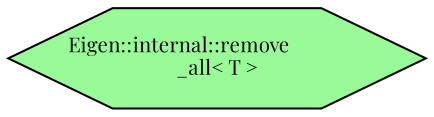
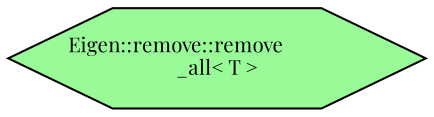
  digraph {
    rankdir=LR
    fontname="Playfair Display"
-   n1 [color=black fillcolor=palegreen fontname="Playfair Display" fontsize=10 height=0.2 label="Eigen::internal::remove\l_all\< T \>" shape=hexagon style=filled width=0.4]
+   n1 [color=black fillcolor=palegreen fontname="Playfair Display" fontsize=10 height=0.2 label="Eigen::remove::remove\l_all\< T \>" shape=hexagon style=filled width=0.4]
  }
